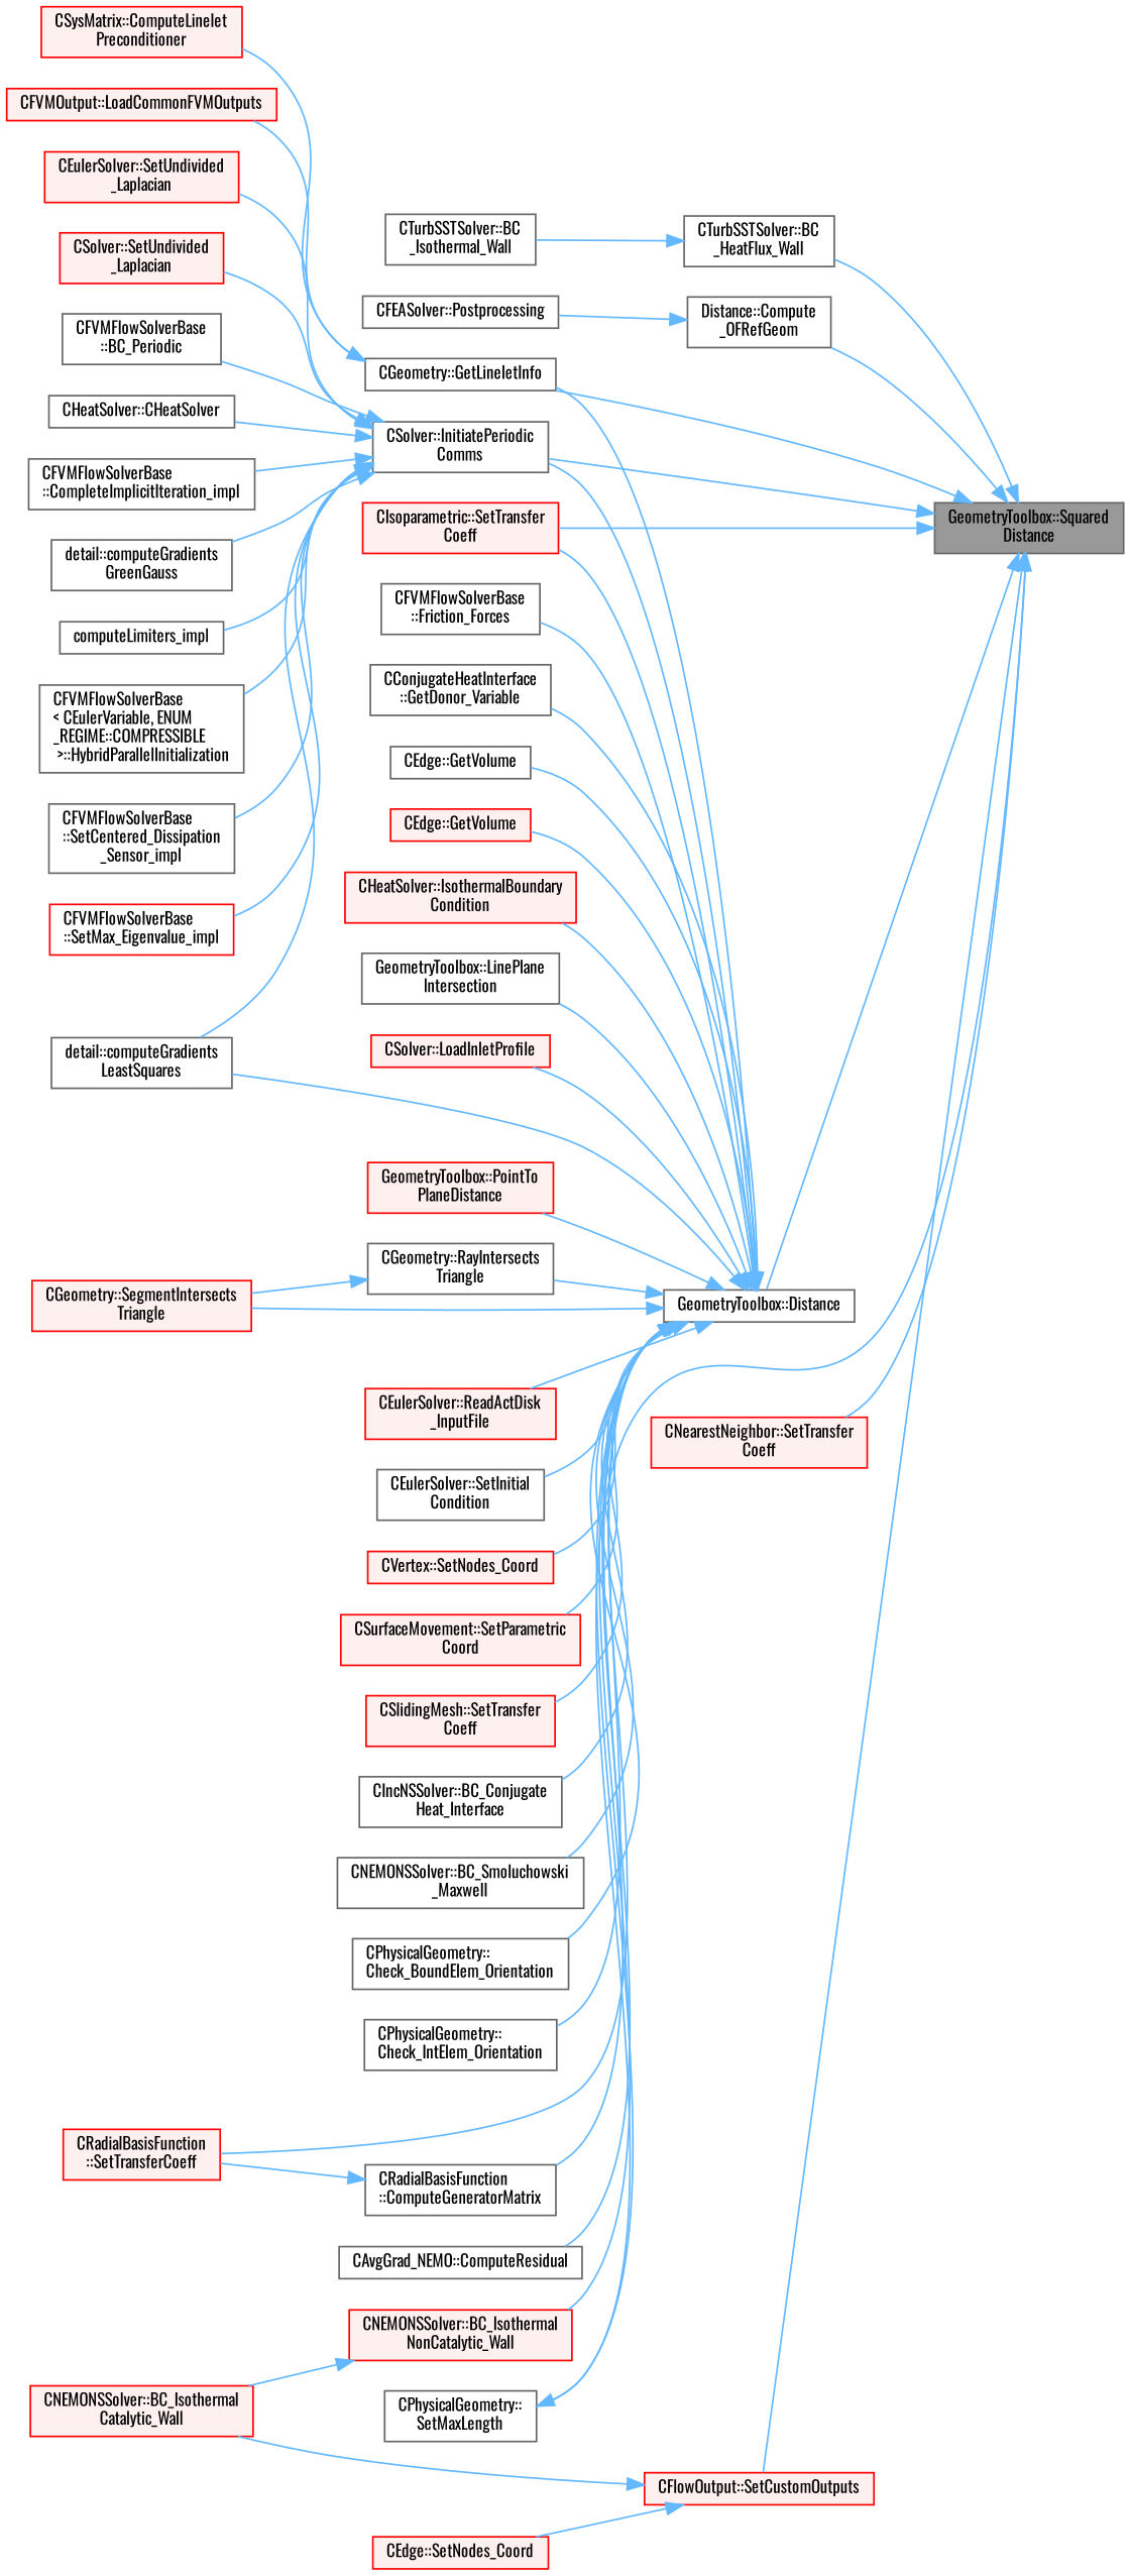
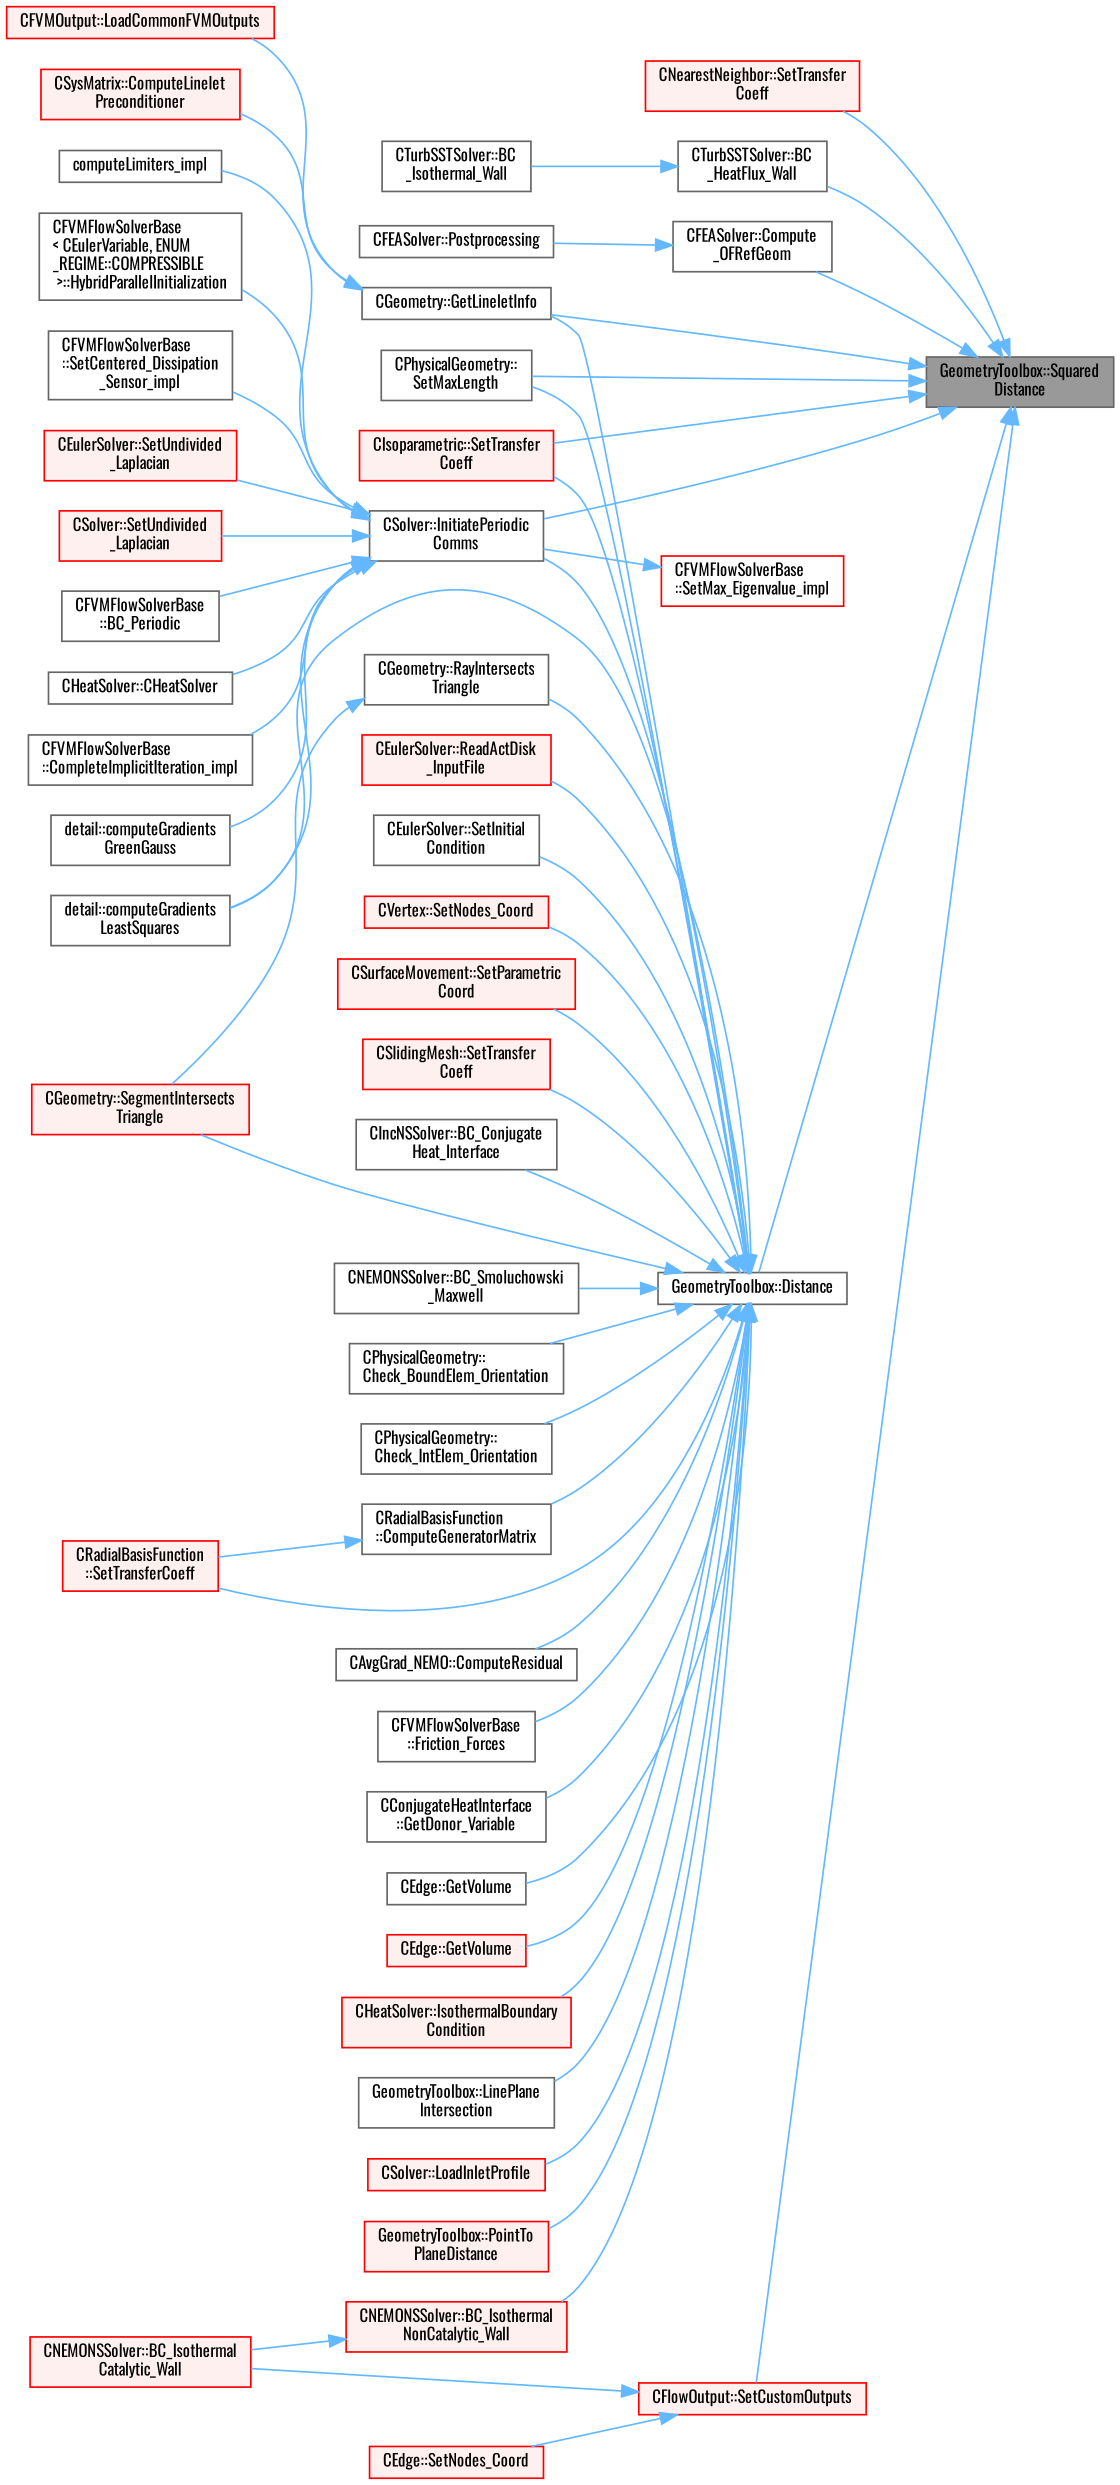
  digraph {
    fontname=Oswald
    rankdir=RL
    node [color=grey40 fillcolor=white fontname=Oswald fontsize=10 shape=box style=filled]
    edge [color=steelblue1 dir=back fontname=Oswald fontsize=10 labelfontname=Helvetica labelfontsize=10 style=solid]
    n1 [color=gray40 fillcolor=grey60 fontcolor=black height=0.2 label="GeometryToolbox::Squared\lDistance" width=0.4]
    n2 [height=0.2 label="CTurbSSTSolver::BC\l_HeatFlux_Wall" width=0.4]
-   n3 [height=0.2 label="Distance::Compute\l_OFRefGeom" width=0.4]
+   n3 [height=0.2 label="CFEASolver::Compute\l_OFRefGeom" width=0.4]
    n4 [height=0.2 label="GeometryToolbox::Distance" width=0.4]
    n5 [height=0.2 label="CGeometry::GetLineletInfo" width=0.4]
    n6 [height=0.2 label="CSolver::InitiatePeriodic\lComms" width=0.4]
    n7 [height=0.2 label="CPhysicalGeometry::\lSetMaxLength" width=0.4]
    n8 [color=red fillcolor="#FFF0F0" height=0.2 label="CIsoparametric::SetTransfer\lCoeff" width=0.4]
    n9 [color=red fillcolor="#FFF0F0" height=0.2 label="CFlowOutput::SetCustomOutputs" width=0.4]
    n10 [color=red fillcolor="#FFF0F0" height=0.2 label="CNearestNeighbor::SetTransfer\lCoeff" width=0.4]
    n11 [height=0.2 label="CTurbSSTSolver::BC\l_Isothermal_Wall" width=0.4]
    n12 [height=0.2 label="CFEASolver::Postprocessing" width=0.4]
    n13 [height=0.2 label="CIncNSSolver::BC_Conjugate\lHeat_Interface" width=0.4]
    n14 [color=red fillcolor="#FFF0F0" height=0.2 label="CNEMONSSolver::BC_Isothermal\lNonCatalytic_Wall" width=0.4]
    n15 [height=0.2 label="CNEMONSSolver::BC_Smoluchowski\l_Maxwell" width=0.4]
    n16 [height=0.2 label="CPhysicalGeometry::\lCheck_BoundElem_Orientation" width=0.4]
    n17 [height=0.2 label="CPhysicalGeometry::\lCheck_IntElem_Orientation" width=0.4]
    n18 [height=0.2 label="CRadialBasisFunction\l::ComputeGeneratorMatrix" width=0.4]
    n19 [color=red fillcolor="#FFF0F0" height=0.2 label="CRadialBasisFunction\l::SetTransferCoeff" width=0.4]
    n20 [height=0.2 label="detail::computeGradients\lLeastSquares" width=0.4]
    n21 [height=0.2 label="CAvgGrad_NEMO::ComputeResidual" width=0.4]
    n22 [height=0.2 label="CFVMFlowSolverBase\l::Friction_Forces" width=0.4]
    n23 [height=0.2 label="CConjugateHeatInterface\l::GetDonor_Variable" width=0.4]
    n24 [height=0.2 label="CEdge::GetVolume" width=0.4]
    n25 [color=red fillcolor="#FFF0F0" height=0.2 label="CEdge::GetVolume" width=0.4]
    n26 [color=red fillcolor="#FFF0F0" height=0.2 label="CHeatSolver::IsothermalBoundary\lCondition" width=0.4]
    n27 [height=0.2 label="GeometryToolbox::LinePlane\lIntersection" width=0.4]
    n28 [color=red fillcolor="#FFF0F0" height=0.2 label="CSolver::LoadInletProfile" width=0.4]
    n29 [color=red fillcolor="#FFF0F0" height=0.2 label="GeometryToolbox::PointTo\lPlaneDistance" width=0.4]
    n30 [height=0.2 label="CGeometry::RayIntersects\lTriangle" width=0.4]
    n31 [color=red fillcolor="#FFF0F0" height=0.2 label="CGeometry::SegmentIntersects\lTriangle" width=0.4]
    n32 [color=red fillcolor="#FFF0F0" height=0.2 label="CEulerSolver::ReadActDisk\l_InputFile" width=0.4]
    n33 [height=0.2 label="CEulerSolver::SetInitial\lCondition" width=0.4]
    n34 [color=red fillcolor="#FFF0F0" height=0.2 label="CVertex::SetNodes_Coord" width=0.4]
    n35 [color=red fillcolor="#FFF0F0" height=0.2 label="CSurfaceMovement::SetParametric\lCoord" width=0.4]
    n36 [color=red fillcolor="#FFF0F0" height=0.2 label="CSlidingMesh::SetTransfer\lCoeff" width=0.4]
    n37 [color=red fillcolor="#FFF0F0" height=0.2 label="CSysMatrix::ComputeLinelet\lPreconditioner" width=0.4]
    n38 [color=red fillcolor="#FFF0F0" height=0.2 label="CFVMOutput::LoadCommonFVMOutputs" width=0.4]
    n39 [height=0.2 label="CFVMFlowSolverBase\l::BC_Periodic" width=0.4]
    n40 [height=0.2 label="CHeatSolver::CHeatSolver" width=0.4]
    n41 [height=0.2 label="CFVMFlowSolverBase\l::CompleteImplicitIteration_impl" width=0.4]
    n42 [height=0.2 label="detail::computeGradients\lGreenGauss" width=0.4]
    n43 [height=0.2 label=computeLimiters_impl width=0.4]
    n44 [height=0.2 label="CFVMFlowSolverBase\l\< CEulerVariable, ENUM\l_REGIME::COMPRESSIBLE\l \>::HybridParallelInitialization" width=0.4]
    n45 [height=0.2 label="CFVMFlowSolverBase\l::SetCentered_Dissipation\l_Sensor_impl" width=0.4]
    n46 [color=red height=0.2 label="CFVMFlowSolverBase\l::SetMax_Eigenvalue_impl" width=0.4]
    n47 [color=red fillcolor="#FFF0F0" height=0.2 label="CEulerSolver::SetUndivided\l_Laplacian" width=0.4]
    n48 [color=red fillcolor="#FFF0F0" height=0.2 label="CSolver::SetUndivided\l_Laplacian" width=0.4]
    n49 [color=red fillcolor="#FFF0F0" height=0.2 label="CNEMONSSolver::BC_Isothermal\lCatalytic_Wall" width=0.4]
    n50 [color=red fillcolor="#FFF0F0" height=0.2 label="CEdge::SetNodes_Coord" width=0.4]
    n1 -> n2
    n1 -> n3
    n1 -> n4
    n1 -> n5
    n1 -> n6
-   n7 -> n1
+   n1 -> n7
    n1 -> n8
    n1 -> n9
    n1 -> n10
    n2 -> n11
    n3 -> n12
    n4 -> n5
    n4 -> n6
    n4 -> n7
    n4 -> n8
    n4 -> n13
    n4 -> n14
    n4 -> n15
    n4 -> n16
    n4 -> n17
    n4 -> n18
    n4 -> n19
    n4 -> n20
    n4 -> n21
    n4 -> n22
    n4 -> n23
    n4 -> n24
    n4 -> n25
    n4 -> n26
    n4 -> n27
    n4 -> n28
    n4 -> n29
    n4 -> n30
    n4 -> n31
    n4 -> n32
    n4 -> n33
    n4 -> n34
    n4 -> n35
    n4 -> n36
    n5 -> n37
    n5 -> n38
    n6 -> n20
    n6 -> n39
    n6 -> n40
    n6 -> n41
    n6 -> n42
    n6 -> n43
    n6 -> n44
    n6 -> n45
-   n6 -> n46
+   n46 -> n6
    n6 -> n47
    n6 -> n48
    n9 -> n49
    n9 -> n50
    n14 -> n49
    n18 -> n19
    n30 -> n31
  }
